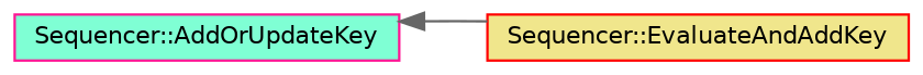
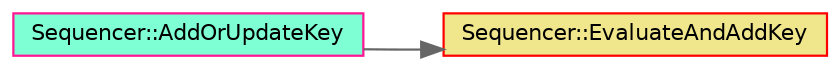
  digraph {
    rankdir=RL
    node [fontname=Helvetica fontsize=10 shape=box style=filled]
    n1 [color=red fillcolor=khaki fontcolor=black height=0.2 label="Sequencer::EvaluateAndAddKey" width=0.4]
    n2 [color=deeppink fillcolor=aquamarine height=0.2 label="Sequencer::AddOrUpdateKey" width=0.4]
-   n2 -> n1 [color=gray40 dir=back fontname=Helvetica fontsize=10 labelfontname=Helvetica labelfontsize=10 style=solid]
+   n1 -> n2 [color=gray40 dir=back fontname=Helvetica fontsize=10 labelfontname=Helvetica labelfontsize=10 style=solid]
  }
